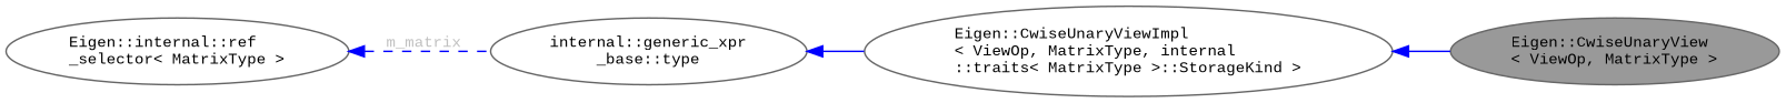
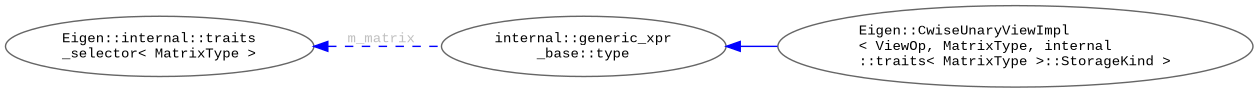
  digraph {
    fontname="Liberation Mono"
    rankdir=LR
    node [color=gray40 fillcolor=white fontname="Liberation Mono" fontsize=10 shape=ellipse style=filled]
    edge [color=blue dir=back fontname="Liberation Mono" fontsize=10 labelfontname=Helvetica labelfontsize=10 style=solid]
-   n1 [fillcolor=grey60 fontcolor=black height=0.2 label="Eigen::CwiseUnaryView\l\< ViewOp, MatrixType \>" width=0.4]
    n2 [height=0.2 label="Eigen::CwiseUnaryViewImpl\l\< ViewOp, MatrixType, internal\l::traits\< MatrixType \>::StorageKind \>" width=0.4]
    n3 [height=0.2 label="internal::generic_xpr\l_base::type" width=0.4]
-   n4 [height=0.2 label="Eigen::internal::ref\l_selector\< MatrixType \>" width=0.4]
-   n2 -> n1
+   n4 [height=0.2 label="Eigen::internal::traits\l_selector\< MatrixType \>" width=0.4]
    n3 -> n2
    n4 -> n3 [fontcolor=grey label=" m_matrix" style=dashed]
  }
